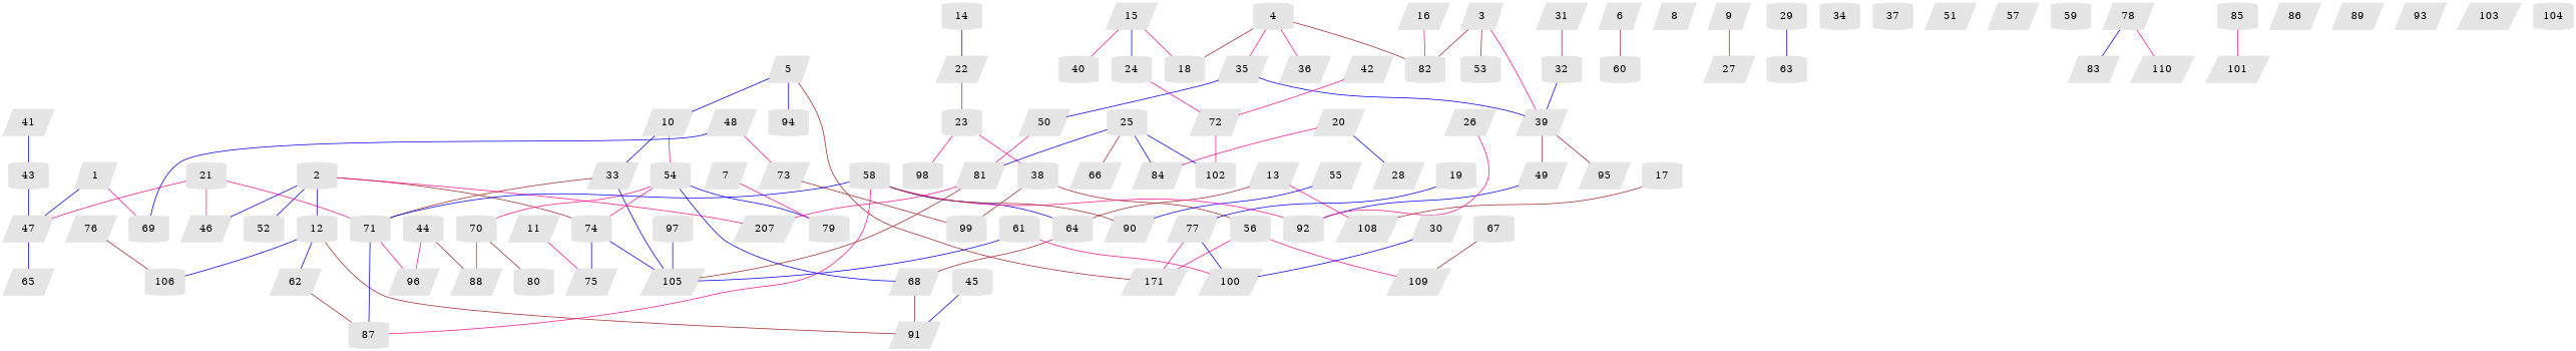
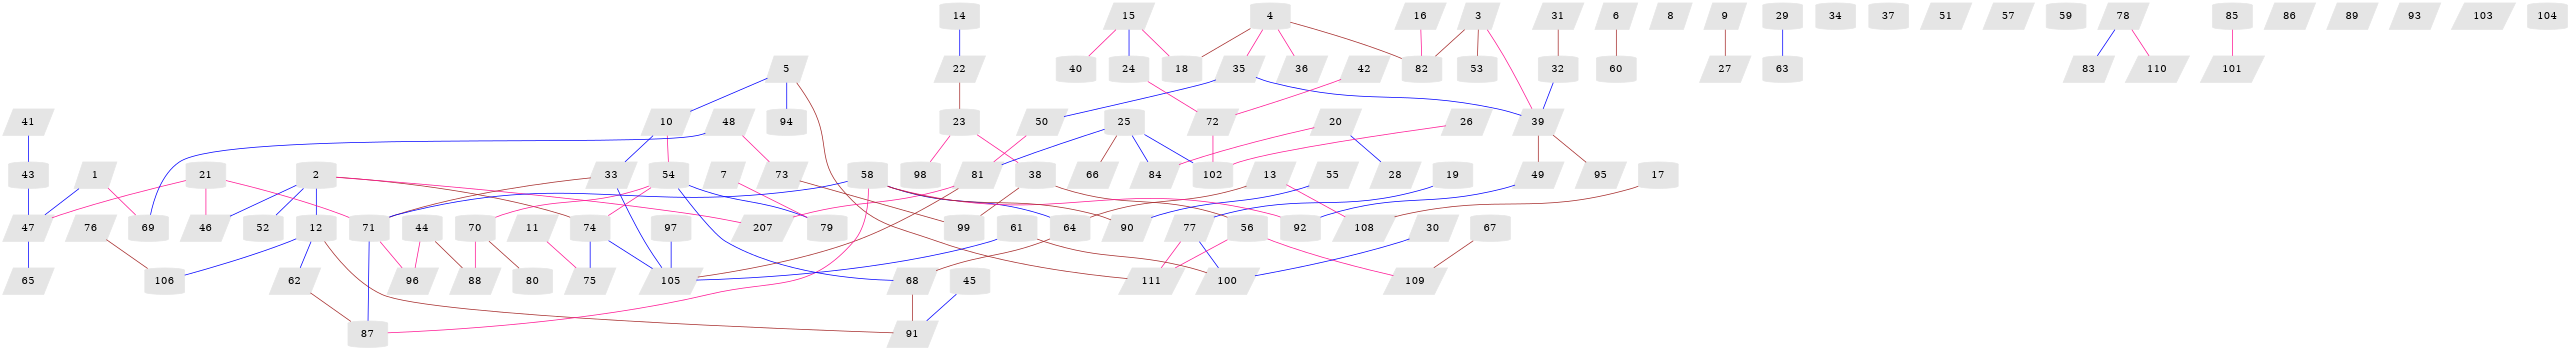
  graph {
    node [color=gray90 shape=parallelogram style=filled]
    edge [color=blue]
    1
    47
    69 [shape=cylinder]
    65
    2 [shape=cylinder]
    12 [shape=cylinder]
    46
    52 [shape=cylinder]
    74 [shape=cylinder]
    n10 [label=207]
    62
    91
    106 [shape=cylinder]
    75
    105
    3
    39
    53 [shape=cylinder]
    82 [shape=cylinder]
    49
    95
    4 [shape=cylinder]
    18 [shape=cylinder]
    35
    36
    50
    5
    10
    94 [shape=cylinder]
-   111 [label=171]
+   111
    33
    54 [shape=cylinder]
    60 [shape=cylinder]
    6
    79 [shape=cylinder]
    7
    8
    9
    27
    71 [shape=cylinder]
    68
    70 [shape=cylinder]
    11
    87 [shape=cylinder]
    64 [shape=cylinder]
    13
    108
    14 [shape=cylinder]
    22
    23 [shape=cylinder]
    15
    24 [shape=cylinder]
    40 [shape=cylinder]
    72
    16
    17 [shape=cylinder]
    19 [shape=cylinder]
    77
    100
    20
    28
    84
    21 [shape=cylinder]
    96
    38 [shape=cylinder]
    98 [shape=cylinder]
    56 [shape=cylinder]
    99 [shape=cylinder]
    102 [shape=cylinder]
    25 [shape=cylinder]
    66
    81
    92 [shape=cylinder]
    26
    29 [shape=cylinder]
    63 [shape=cylinder]
    30
    32 [shape=cylinder]
    31
    34 [shape=cylinder]
    37 [shape=cylinder]
    109
    43 [shape=cylinder]
    41
    42
    44 [shape=cylinder]
    88
    45 [shape=cylinder]
    48
    73
    51
    80 [shape=cylinder]
    55
    90
    57
    58 [shape=cylinder]
    59 [shape=cylinder]
    61 [shape=cylinder]
    67 [shape=cylinder]
    76
    78
    83
    110
    85 [shape=cylinder]
    101
    86
    89
    93
    97 [shape=cylinder]
    103
    104 [shape=cylinder]
    1 -- 47
    1 -- 69 [color=deeppink]
    47 -- 65
    2 -- 12
    2 -- 46
    2 -- 52
    2 -- 74 [color=brown]
    2 -- n10 [color=deeppink]
    12 -- 62
    12 -- 91 [color=brown]
    12 -- 106
    74 -- 75
    74 -- 105
    62 -- 87 [color=brown]
    3 -- 39 [color=deeppink]
    3 -- 53 [color=brown]
    3 -- 82 [color=brown]
    39 -- 49 [color=brown]
    39 -- 95 [color=brown]
    49 -- 92
    4 -- 82 [color=brown]
    4 -- 18 [color=brown]
    4 -- 35 [color=deeppink]
    4 -- 36 [color=deeppink]
    35 -- 39
    35 -- 50
    50 -- 81 [color=deeppink]
    5 -- 10
    5 -- 94
    5 -- 111 [color=brown]
    10 -- 33
    10 -- 54 [color=deeppink]
    33 -- 105
    33 -- 71 [color=brown]
    54 -- 74 [color=deeppink]
    54 -- 79
    54 -- 68
    54 -- 70 [color=deeppink]
    6 -- 60 [color=brown]
    7 -- 79 [color=deeppink]
    9 -- 27 [color=brown]
    71 -- 87
    71 -- 96 [color=deeppink]
    68 -- 91 [color=brown]
    70 -- 88 [color=deeppink]
    70 -- 80 [color=brown]
    11 -- 75 [color=deeppink]
    64 -- 68 [color=brown]
    13 -- 64 [color=brown]
    13 -- 108 [color=deeppink]
    14 -- 22
    22 -- 23 [color=brown]
    23 -- 38 [color=deeppink]
    23 -- 98 [color=deeppink]
    15 -- 18 [color=deeppink]
    15 -- 24
    15 -- 40 [color=deeppink]
    24 -- 72 [color=deeppink]
    72 -- 102 [color=deeppink]
    16 -- 82 [color=deeppink]
    17 -- 108 [color=brown]
    19 -- 77
    77 -- 111 [color=deeppink]
    77 -- 100
    20 -- 28
    20 -- 84 [color=deeppink]
    21 -- 47 [color=deeppink]
    21 -- 46 [color=deeppink]
    21 -- 71 [color=deeppink]
    38 -- 56 [color=brown]
    38 -- 99 [color=brown]
    56 -- 111 [color=deeppink]
    56 -- 109 [color=deeppink]
    25 -- 84
    25 -- 102
    25 -- 66 [color=brown]
    25 -- 81
    81 -- n10 [color=deeppink]
    81 -- 105 [color=brown]
-   26 -- 92 [color=deeppink]
+   26 -- 102 [color=deeppink]
    29 -- 63
    30 -- 100
    32 -- 39
    31 -- 32 [color=brown]
    43 -- 47
    41 -- 43
    42 -- 72 [color=deeppink]
    44 -- 96 [color=deeppink]
    44 -- 88 [color=brown]
    45 -- 91
    48 -- 69
    48 -- 73 [color=deeppink]
    73 -- 99 [color=brown]
    55 -- 90
    58 -- 71
    58 -- 87 [color=deeppink]
    58 -- 64
    58 -- 92 [color=deeppink]
    58 -- 90 [color=brown]
    61 -- 105
-   61 -- 100 [color=deeppink]
+   61 -- 100 [color=brown]
    67 -- 109 [color=brown]
    76 -- 106 [color=brown]
    78 -- 83
    78 -- 110 [color=deeppink]
    85 -- 101 [color=deeppink]
    97 -- 105
  }
